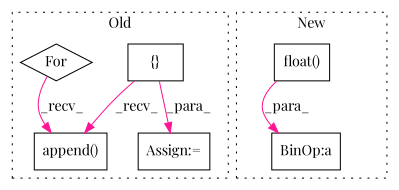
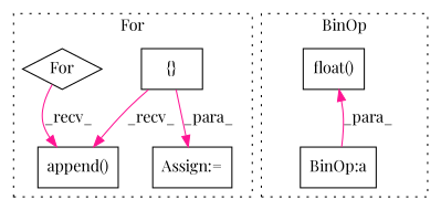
  digraph {
    fontname="Playfair Display"
    node [a=75 fontname="Playfair Display" l=3 shape=box]
    edge [color=deeppink fontname="Playfair Display"]
    n1 [l="17,1" label="append()" s="7387,7429"]
    n2 [a=59 l="2,1" label="{}" s="7221,7221"]
    n3 [a=68 label="Assign:=" s=7448]
    n4 [a=107 l="4,14" label=For s="7232,7264" shape=diamond]
    n5 [l=22 label="float()" s=7254]
    n6 [a=82 label="BinOp:a" s=7246]
    subgraph cluster_1 {
-     label=Old
+     label=For
      style=dotted
      n1
      n2
      n3
      n4
    }
    subgraph cluster_2 {
-     label=New
+     label=BinOp
      style=dotted
      n5
      n6
    }
    n2 -> n1 [label=_recv_]
    n2 -> n3 [label=_para_]
    n4 -> n1 [label=_recv_]
-   n5 -> n6 [label=_para_]
+   n6 -> n5 [label=_para_]
  }
